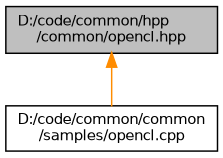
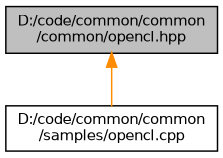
  digraph {
    node [color=black fontname=Helvetica fontsize=10 shape=record style=filled]
-   n1 [fillcolor=grey75 fontcolor=black height=0.2 label="D:/code/common/hpp\l/common/opencl.hpp" width=0.4]
+   n1 [fillcolor=grey75 fontcolor=black height=0.2 label="D:/code/common/common\l/common/opencl.hpp" width=0.4]
    n2 [fillcolor=white height=0.2 label="D:/code/common/common\l/samples/opencl.cpp" width=0.4]
    n1 -> n2 [color=darkorange dir=back fontname=Helvetica fontsize=10 labelfontname=Helvetica labelfontsize=10 style=solid]
  }
